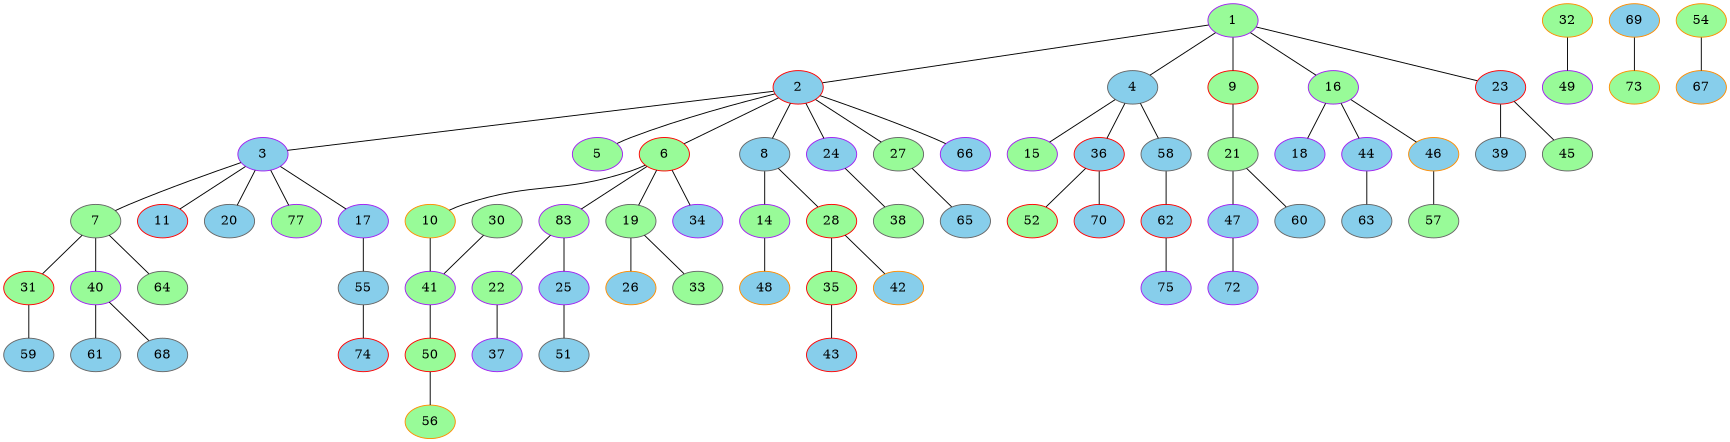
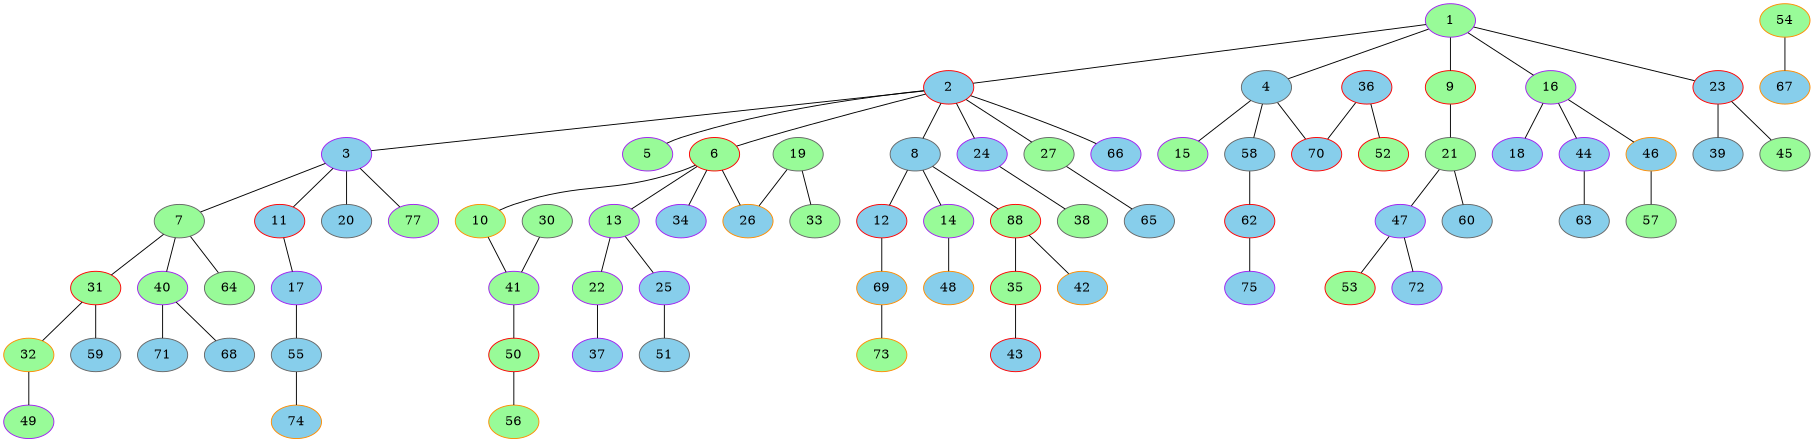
  graph {
    node [color=purple fillcolor=skyblue style=filled]
    1 [fillcolor=palegreen]
    2 [color=red]
    4 [color=gray40]
    9 [color=red fillcolor=palegreen]
    16 [fillcolor=palegreen]
    23 [color=red]
    3
    5 [fillcolor=palegreen]
    6 [color=red fillcolor=palegreen]
    8 [color=gray40]
    24
    27 [color=gray40 fillcolor=palegreen]
    66
    15 [fillcolor=palegreen]
    36 [color=red]
    58 [color=gray40]
    21 [color=gray40 fillcolor=palegreen]
    18
    44
    46 [color=darkorange]
    39 [color=gray40]
    45 [color=gray40 fillcolor=palegreen]
    7 [color=gray40 fillcolor=palegreen]
    11 [color=red]
    20 [color=gray40]
    n26 [fillcolor=palegreen label=77]
    10 [color=darkorange fillcolor=palegreen]
-   13 [fillcolor=palegreen label=83]
+   13 [fillcolor=palegreen]
    19 [color=gray40 fillcolor=palegreen]
    34
+   12 [color=red]
    14 [fillcolor=palegreen]
-   28 [color=red fillcolor=palegreen]
+   28 [color=red fillcolor=palegreen label=88]
    38 [color=gray40 fillcolor=palegreen]
    65 [color=gray40]
    31 [color=red fillcolor=palegreen]
    40 [fillcolor=palegreen]
    64 [color=gray40 fillcolor=palegreen]
    17
    52 [color=red fillcolor=palegreen]
    70 [color=red]
    62 [color=red]
    41 [fillcolor=palegreen]
    22 [fillcolor=palegreen]
    25
    26 [color=darkorange]
    33 [color=gray40 fillcolor=palegreen]
    32 [color=darkorange fillcolor=palegreen]
    59 [color=gray40]
-   61 [color=gray40]
+   61 [color=gray40 label=71]
    68 [color=gray40]
    69 [color=darkorange]
    48 [color=darkorange]
    35 [color=red fillcolor=palegreen]
    42 [color=darkorange]
    47
    60 [color=gray40]
    30 [color=gray40 fillcolor=palegreen]
    55 [color=gray40]
    73 [color=darkorange fillcolor=palegreen]
    37
    51 [color=gray40]
    63 [color=gray40]
    57 [color=gray40 fillcolor=palegreen]
-   74 [color=red]
+   74 [color=darkorange]
+   53 [color=red fillcolor=palegreen]
    72
    43 [color=red]
    50 [color=red fillcolor=palegreen]
    49 [fillcolor=palegreen]
    56 [color=darkorange fillcolor=palegreen]
    54 [color=darkorange fillcolor=palegreen]
    67 [color=darkorange]
    75
    1 -- 2
    1 -- 4
    1 -- 9
    1 -- 16
    1 -- 23
    2 -- 3
    2 -- 5
    2 -- 6
    2 -- 8
    2 -- 24
    2 -- 27
    2 -- 66
    4 -- 15
-   4 -- 36
+   4 -- 70
    4 -- 58
    9 -- 21
    16 -- 18
    16 -- 44
    16 -- 46
    23 -- 39
    23 -- 45
    3 -- 7
    3 -- 11
    3 -- 20
    3 -- n26
    6 -- 10
    6 -- 13
-   6 -- 19
+   6 -- 26
    6 -- 34
+   8 -- 12
    8 -- 14
    8 -- 28
    24 -- 38
    27 -- 65
    36 -- 52
    36 -- 70
    58 -- 62
    21 -- 47
    21 -- 60
    44 -- 63
    46 -- 57
    7 -- 31
    7 -- 40
    7 -- 64
-   3 -- 17
+   11 -- 17
    10 -- 41
    13 -- 22
    13 -- 25
    19 -- 26
    19 -- 33
+   12 -- 69
    14 -- 48
    28 -- 35
    28 -- 42
+   31 -- 32
    31 -- 59
    40 -- 61
    40 -- 68
    17 -- 55
    62 -- 75
    41 -- 50
    22 -- 37
    25 -- 51
    32 -- 49
    69 -- 73
    35 -- 43
+   47 -- 53
    47 -- 72
    30 -- 41
    55 -- 74
    50 -- 56
    54 -- 67
  }
